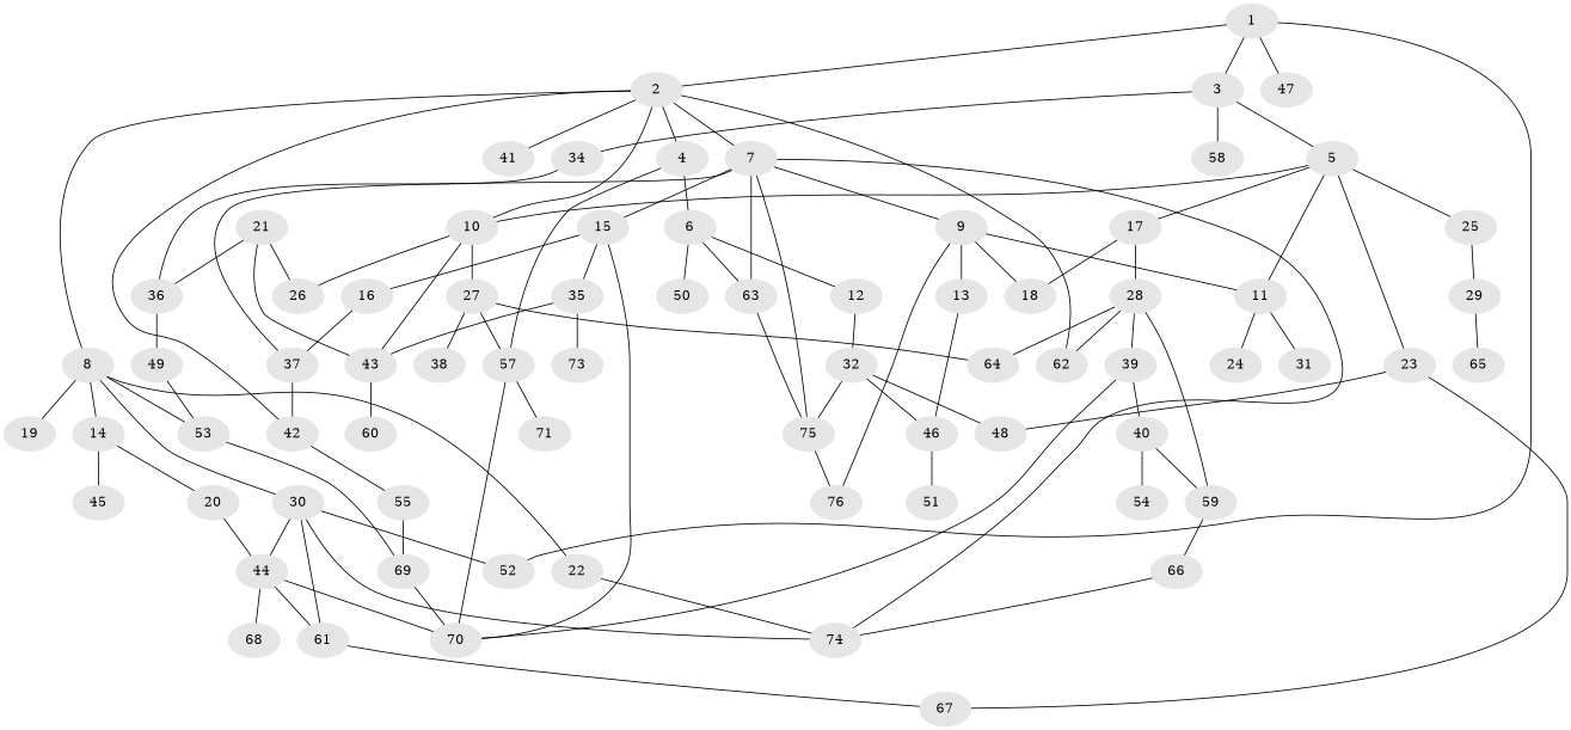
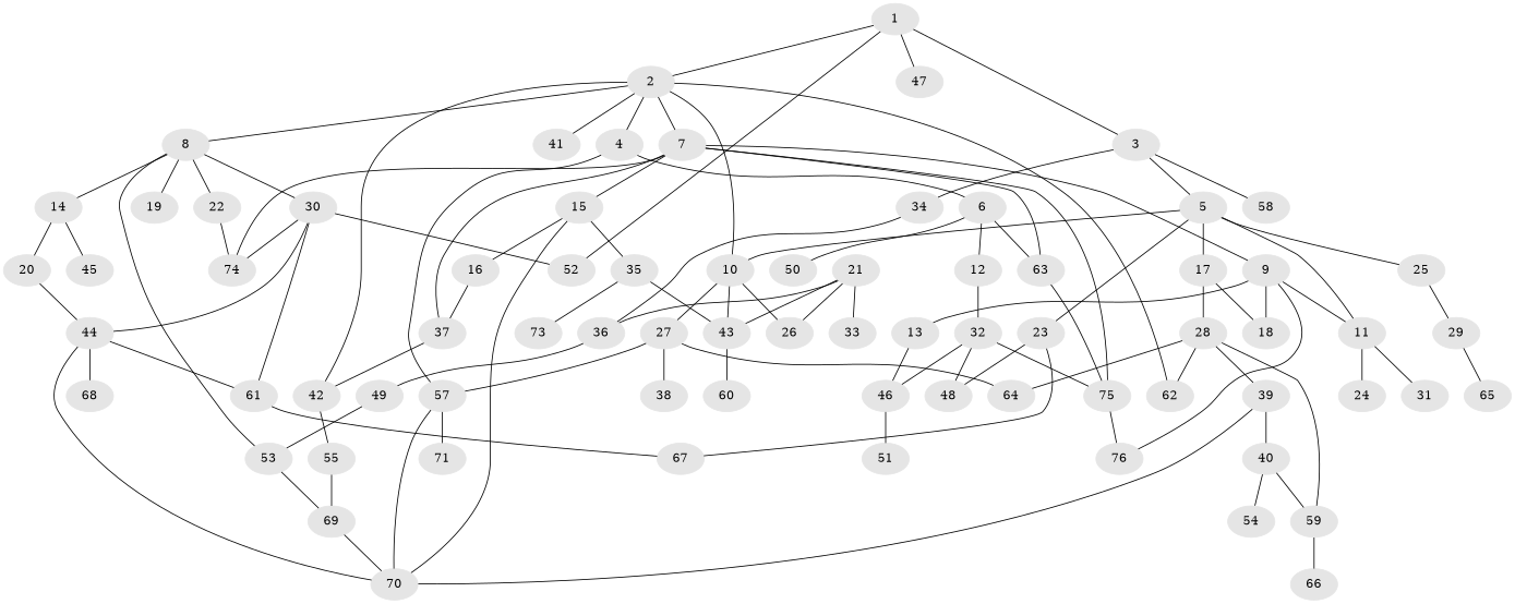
  graph {
    node [color=gray90 style=filled]
    1
    2
    3
    47
    52
    4
    7
    8
    10
    41
    42
    62
    5
    34
    58
    6
    57
    63
    9
    15
    37
    74
    75
    14
    19
    22
    30
    53
    26
    27
    43
    55
    11
    17
    23
    25
    36
    12
    50
    70
    71
    24
    31
    18
    28
    48
    67
    29
    32
    13
    76
    16
    35
    20
    45
    21
+   33
    44
    61
    69
    46
    38
    64
    60
    51
    73
    39
    59
    49
    68
    65
    40
    66
    54
    1 -- 2
    1 -- 3
    1 -- 47
    1 -- 52
    2 -- 4
    2 -- 7
    2 -- 8
    2 -- 10
    2 -- 41
    2 -- 42
    2 -- 62
    3 -- 5
    3 -- 34
    3 -- 58
    4 -- 6
    4 -- 57
    7 -- 63
    7 -- 9
    7 -- 15
    7 -- 37
    7 -- 74
    7 -- 75
    8 -- 14
    8 -- 19
    8 -- 22
    8 -- 30
    8 -- 53
    10 -- 26
    10 -- 27
    10 -- 43
    42 -- 55
    5 -- 10
    5 -- 11
    5 -- 17
    5 -- 23
    5 -- 25
    34 -- 36
    6 -- 63
    6 -- 12
    6 -- 50
    57 -- 70
    57 -- 71
    63 -- 75
    9 -- 11
    9 -- 18
    9 -- 13
    9 -- 76
    15 -- 70
    15 -- 16
    15 -- 35
    37 -- 42
    75 -- 76
    14 -- 20
    14 -- 45
    22 -- 74
    30 -- 52
    30 -- 74
    30 -- 44
    30 -- 61
    53 -- 69
    27 -- 57
    27 -- 38
    27 -- 64
    43 -- 60
    55 -- 69
    11 -- 24
    11 -- 31
    17 -- 18
    17 -- 28
    23 -- 48
    23 -- 67
    25 -- 29
    36 -- 49
    12 -- 32
    28 -- 62
    28 -- 64
    28 -- 39
    28 -- 59
    29 -- 65
    32 -- 75
    32 -- 48
    32 -- 46
    13 -- 46
    16 -- 37
    35 -- 43
    35 -- 73
    20 -- 44
    21 -- 26
    21 -- 43
    21 -- 36
+   21 -- 33
    44 -- 70
    44 -- 61
    44 -- 68
    61 -- 67
    69 -- 70
    46 -- 51
    39 -- 70
    39 -- 40
    59 -- 66
    49 -- 53
    40 -- 59
    40 -- 54
-   66 -- 74
  }
